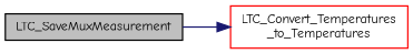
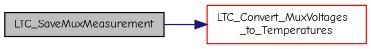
  digraph {
    rankdir=LR
    fontname="Comic Neue"
    node [fontname="Comic Neue" fontsize=10 shape=record style=filled]
    n1 [color=black fillcolor=grey75 fontcolor=black height=0.2 label=LTC_SaveMuxMeasurement width=0.4]
-   n2 [color=red fillcolor=white height=0.2 label="LTC_Convert_Temperatures\l_to_Temperatures" width=0.4]
+   n2 [color=red fillcolor=white height=0.2 label="LTC_Convert_MuxVoltages\l_to_Temperatures" width=0.4]
    n1 -> n2 [color=midnightblue fontname="Comic Neue" fontsize=10 labelfontname=Helvetica labelfontsize=10 style=solid]
  }
